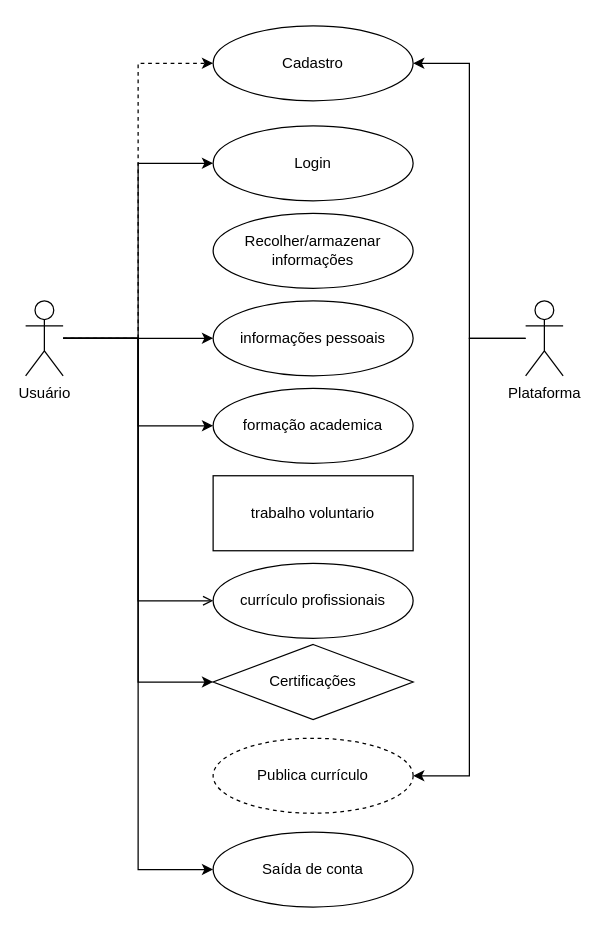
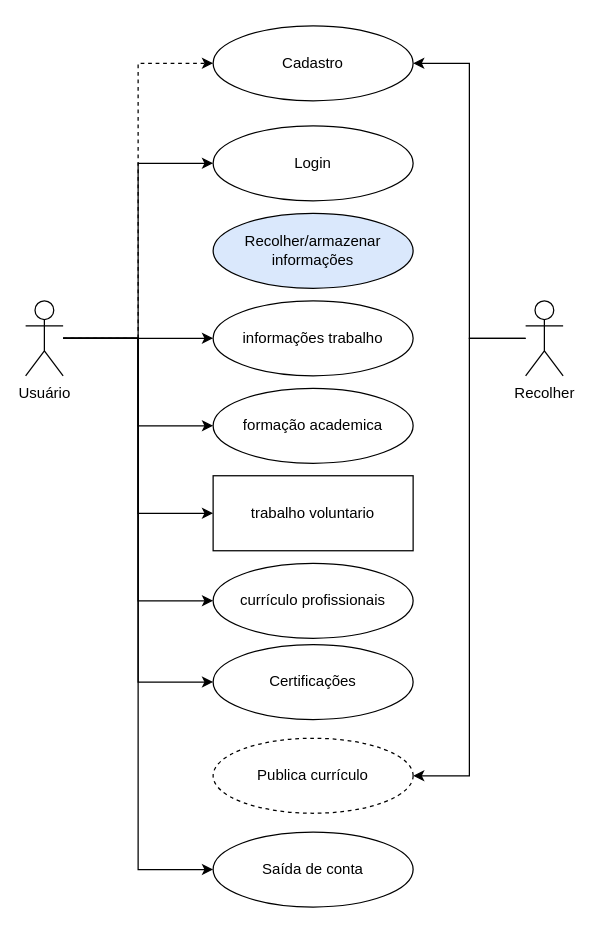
  <mxCell id="0" />
  <mxCell id="1" parent="0" />
  <mxCell id="2" style="edgeStyle=orthogonalEdgeStyle;rounded=0;orthogonalLoop=1;jettySize=auto;html=1;entryX=1;entryY=0.5;entryDx=0;entryDy=0;" edge="1" parent="1" source="4" target="14"><mxGeometry relative="1" as="geometry" /></mxCell>
  <mxCell id="3" style="edgeStyle=orthogonalEdgeStyle;rounded=0;orthogonalLoop=1;jettySize=auto;html=1;entryX=1;entryY=0.5;entryDx=0;entryDy=0;" edge="1" parent="1" source="4" target="20"><mxGeometry relative="1" as="geometry" /></mxCell>
- <mxCell id="4" value="Plataforma" style="shape=umlActor;verticalLabelPosition=bottom;verticalAlign=top;html=1;outlineConnect=0;" vertex="1" parent="1"><mxGeometry x="420" y="240" width="30" height="60" as="geometry" /></mxCell>
+ <mxCell id="4" value="Recolher" style="shape=umlActor;verticalLabelPosition=bottom;verticalAlign=top;html=1;outlineConnect=0;" vertex="1" parent="1"><mxGeometry x="420" y="240" width="30" height="60" as="geometry" /></mxCell>
  <mxCell id="5" style="edgeStyle=orthogonalEdgeStyle;rounded=0;orthogonalLoop=1;jettySize=auto;html=1;entryX=0;entryY=0.5;entryDx=0;entryDy=0;dashed=1;" edge="1" parent="1" source="13" target="14"><mxGeometry relative="1" as="geometry" /></mxCell>
  <mxCell id="6" style="edgeStyle=orthogonalEdgeStyle;rounded=0;orthogonalLoop=1;jettySize=auto;html=1;entryX=0;entryY=0.5;entryDx=0;entryDy=0;" edge="1" parent="1" source="13" target="15"><mxGeometry relative="1" as="geometry" /></mxCell>
  <mxCell id="7" style="edgeStyle=orthogonalEdgeStyle;rounded=0;orthogonalLoop=1;jettySize=auto;html=1;entryX=0;entryY=0.5;entryDx=0;entryDy=0;" edge="1" parent="1" source="13" target="17"><mxGeometry relative="1" as="geometry" /></mxCell>
+ <mxCell id="8" style="edgeStyle=orthogonalEdgeStyle;rounded=0;orthogonalLoop=1;jettySize=auto;html=1;entryX=0;entryY=0.5;entryDx=0;entryDy=0;" edge="1" parent="1" source="13" target="18"><mxGeometry relative="1" as="geometry" /></mxCell>
  <mxCell id="9" style="edgeStyle=orthogonalEdgeStyle;rounded=0;orthogonalLoop=1;jettySize=auto;html=1;entryX=0;entryY=0.5;entryDx=0;entryDy=0;" edge="1" parent="1" source="13" target="19"><mxGeometry relative="1" as="geometry" /></mxCell>
  <mxCell id="10" style="edgeStyle=orthogonalEdgeStyle;rounded=0;orthogonalLoop=1;jettySize=auto;html=1;entryX=0;entryY=0.5;entryDx=0;entryDy=0;" edge="1" parent="1" source="13" target="21"><mxGeometry relative="1" as="geometry" /></mxCell>
  <mxCell id="11" style="edgeStyle=orthogonalEdgeStyle;rounded=0;orthogonalLoop=1;jettySize=auto;html=1;entryX=0;entryY=0.5;entryDx=0;entryDy=0;" edge="1" parent="1" source="13" target="22"><mxGeometry relative="1" as="geometry" /></mxCell>
- <mxCell id="12" style="edgeStyle=orthogonalEdgeStyle;rounded=0;orthogonalLoop=1;jettySize=auto;html=1;entryX=0;entryY=0.5;entryDx=0;entryDy=0;endArrow=open;" edge="1" parent="1" source="13" target="23"><mxGeometry relative="1" as="geometry" /></mxCell>
+ <mxCell id="12" style="edgeStyle=orthogonalEdgeStyle;rounded=0;orthogonalLoop=1;jettySize=auto;html=1;entryX=0;entryY=0.5;entryDx=0;entryDy=0;" edge="1" parent="1" source="13" target="23"><mxGeometry relative="1" as="geometry" /></mxCell>
  <mxCell id="13" value="Usuário" style="shape=umlActor;verticalLabelPosition=bottom;verticalAlign=top;html=1;outlineConnect=0;" vertex="1" parent="1"><mxGeometry x="20" y="240" width="30" height="60" as="geometry" /></mxCell>
  <mxCell id="14" value="Cadastro" style="ellipse;whiteSpace=wrap;html=1;" vertex="1" parent="1"><mxGeometry x="170" y="20" width="160" height="60" as="geometry" /></mxCell>
  <mxCell id="15" value="Login" style="ellipse;whiteSpace=wrap;html=1;" vertex="1" parent="1"><mxGeometry x="170" y="100" width="160" height="60" as="geometry" /></mxCell>
- <mxCell id="16" value="Recolher/armazenar informações" style="ellipse;whiteSpace=wrap;html=1;" vertex="1" parent="1"><mxGeometry x="170" y="170" width="160" height="60" as="geometry" /></mxCell>
- <mxCell id="17" value="informações pessoais" style="ellipse;whiteSpace=wrap;html=1;" vertex="1" parent="1"><mxGeometry x="170" y="240" width="160" height="60" as="geometry" /></mxCell>
+ <mxCell id="16" value="Recolher/armazenar informações" style="ellipse;whiteSpace=wrap;html=1;fillColor=#dae8fc;" vertex="1" parent="1"><mxGeometry x="170" y="170" width="160" height="60" as="geometry" /></mxCell>
+ <mxCell id="17" value="informações trabalho" style="ellipse;whiteSpace=wrap;html=1;" vertex="1" parent="1"><mxGeometry x="170" y="240" width="160" height="60" as="geometry" /></mxCell>
  <mxCell id="18" value="trabalho voluntario" style="whiteSpace=wrap;html=1;rounded=0;" vertex="1" parent="1"><mxGeometry x="170" y="380" width="160" height="60" as="geometry" /></mxCell>
- <mxCell id="19" value="Certificações" style="rhombus;whiteSpace=wrap;html=1;" vertex="1" parent="1"><mxGeometry x="170" y="515" width="160" height="60" as="geometry" /></mxCell>
+ <mxCell id="19" value="Certificações" style="ellipse;whiteSpace=wrap;html=1;" vertex="1" parent="1"><mxGeometry x="170" y="515" width="160" height="60" as="geometry" /></mxCell>
  <mxCell id="20" value="Publica currículo" style="ellipse;whiteSpace=wrap;html=1;dashed=1;" vertex="1" parent="1"><mxGeometry x="170" y="590" width="160" height="60" as="geometry" /></mxCell>
  <mxCell id="21" value="Saída de conta" style="ellipse;whiteSpace=wrap;html=1;" vertex="1" parent="1"><mxGeometry x="170" y="665" width="160" height="60" as="geometry" /></mxCell>
  <mxCell id="22" value="formação academica" style="ellipse;whiteSpace=wrap;html=1;" vertex="1" parent="1"><mxGeometry x="170" y="310" width="160" height="60" as="geometry" /></mxCell>
  <mxCell id="23" value="currículo profissionais" style="ellipse;whiteSpace=wrap;html=1;" vertex="1" parent="1"><mxGeometry x="170" y="450" width="160" height="60" as="geometry" /></mxCell>
